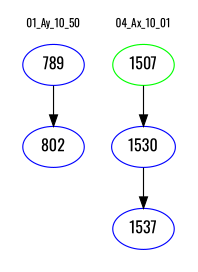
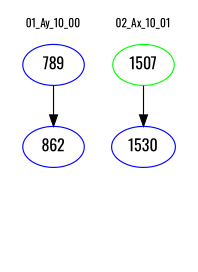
  digraph {
    fontname=Oswald
    node [color=blue fontname=Oswald]
    edge [color=black fontname=Oswald]
    n1 [label=789]
-   n2 [label=802]
+   n2 [label=862]
    n3 [color=green label=1507]
    n4 [label=1530]
-   n5 [label=1537]
    subgraph cluster_1 {
      color=white
      fontsize=10
-     label="01_Ay_10_50"
+     label="01_Ay_10_00"
      n1
      n2
    }
    subgraph cluster_2 {
      color=white
      fontsize=10
-     label="04_Ax_10_01"
+     label="02_Ax_10_01"
      n3
      n4
-     n5
    }
    n1 -> n2
    n3 -> n4
-   n4 -> n5
  }
